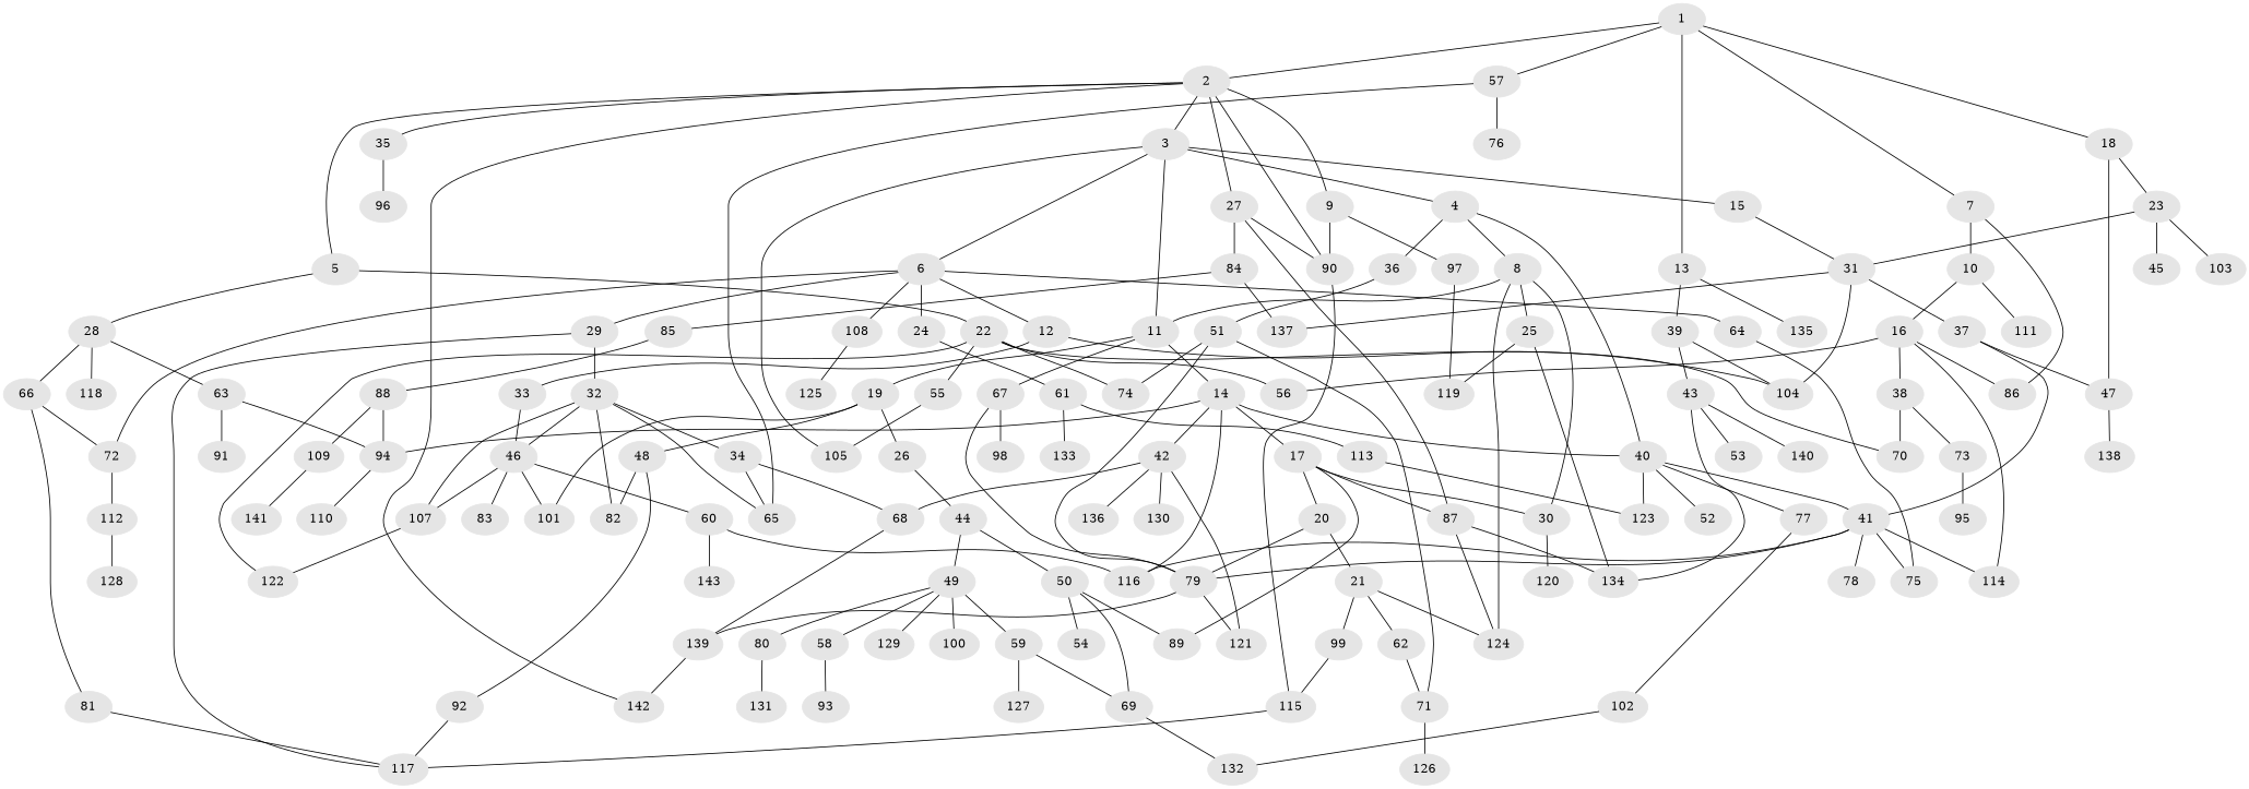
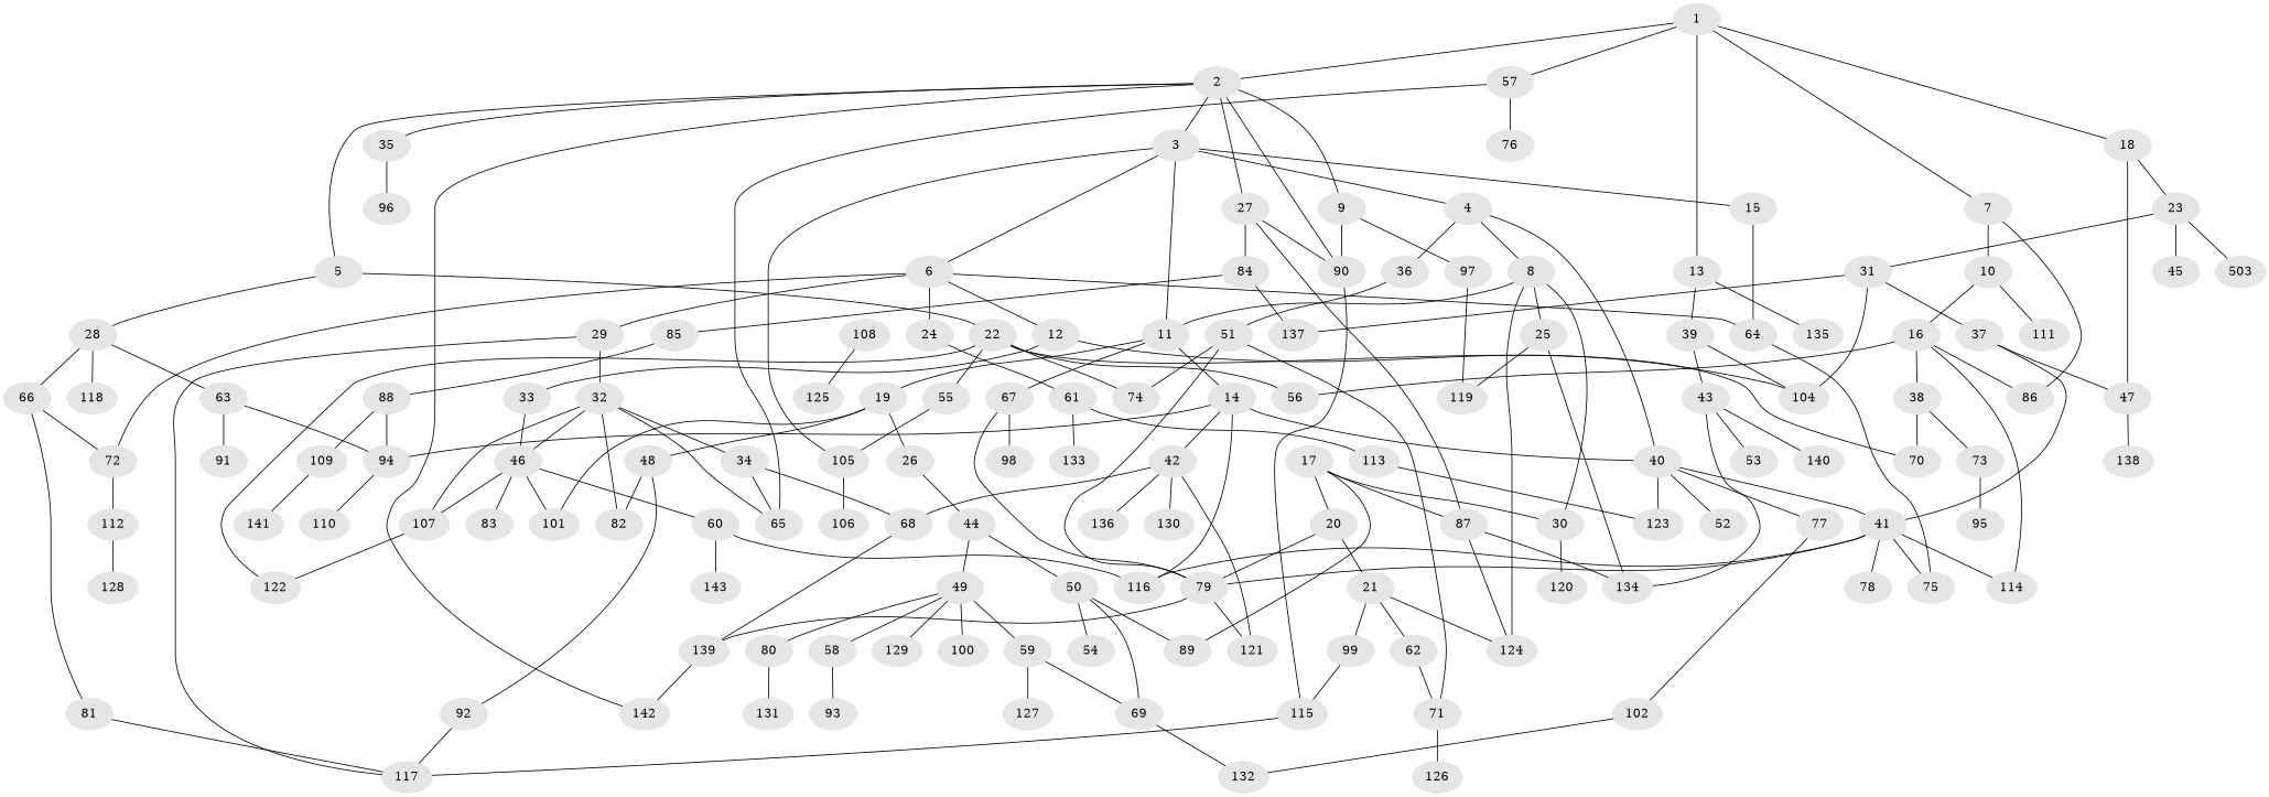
  graph {
    node [color=gray90 style=filled]
    1
    2
    7
    13
    18
    57
    3
    5
    9
    27
    35
    90
    142
    10
    86
    39
    135
    23
    47
    65
    76
    4
    6
    11
    15
    105
    22
    28
    97
    87
    84
    96
    115
    8
    36
    40
    12
    24
    29
    64
    72
    108
    14
    19
    67
    31
+   106
    25
    30
    124
    119
    134
    51
    41
    52
    77
    123
    56
    55
    70
    74
    122
    63
    66
    118
    33
    104
    61
    32
    117
    75
    112
    125
    16
    111
    120
    38
    114
    17
    42
    94
    116
    26
    48
    101
    79
    98
    46
    43
    20
    89
    68
    121
    130
    136
    110
    37
    137
    73
    21
    45
-   103
+   103 [label=503]
    138
    44
    82
    92
    62
    99
    139
    71
    133
    113
    49
    50
    85
    91
    81
    34
    107
    60
    83
    78
    95
    53
    140
    102
    100
    58
    59
    80
    129
    54
    69
    143
    93
    127
    131
    132
    126
    128
    88
    109
    141
    1 -- 2
    1 -- 7
    1 -- 13
    1 -- 18
    1 -- 57
    2 -- 3
    2 -- 5
    2 -- 9
    2 -- 27
    2 -- 35
    2 -- 90
    2 -- 142
    7 -- 10
    7 -- 86
    13 -- 39
    13 -- 135
    18 -- 23
    18 -- 47
    57 -- 65
    57 -- 76
    3 -- 4
    3 -- 6
    3 -- 11
    3 -- 15
    3 -- 105
    5 -- 22
    5 -- 28
    9 -- 90
    9 -- 97
    27 -- 90
    27 -- 87
    27 -- 84
    35 -- 96
    90 -- 115
    10 -- 16
    10 -- 111
    39 -- 104
    39 -- 43
    23 -- 31
    23 -- 45
    23 -- 103
    47 -- 138
    4 -- 8
    4 -- 36
    4 -- 40
    6 -- 12
    6 -- 24
    6 -- 29
    6 -- 64
    6 -- 72
-   6 -- 108
    11 -- 14
    11 -- 19
    11 -- 67
-   15 -- 31
+   15 -- 64
+   105 -- 106
    22 -- 56
    22 -- 55
    22 -- 70
    22 -- 74
    22 -- 122
    28 -- 63
    28 -- 66
    28 -- 118
    97 -- 119
    87 -- 124
    87 -- 134
    84 -- 137
    84 -- 85
    115 -- 117
    8 -- 11
    8 -- 25
    8 -- 30
    8 -- 124
    36 -- 51
    40 -- 41
    40 -- 52
    40 -- 77
    40 -- 123
    12 -- 33
    12 -- 104
    24 -- 61
    29 -- 32
    29 -- 117
    64 -- 75
    72 -- 112
    108 -- 125
    14 -- 40
-   14 -- 17
    14 -- 42
    14 -- 94
    14 -- 116
    19 -- 26
    19 -- 48
    19 -- 101
    67 -- 79
    67 -- 98
    31 -- 104
    31 -- 37
    31 -- 137
    25 -- 119
    25 -- 134
    30 -- 120
    51 -- 74
    51 -- 79
    51 -- 71
    41 -- 75
    41 -- 114
    41 -- 116
    41 -- 79
    41 -- 78
    77 -- 102
    55 -- 105
    63 -- 94
    63 -- 91
    66 -- 72
    66 -- 81
    33 -- 46
    61 -- 133
    61 -- 113
    32 -- 65
    32 -- 46
    32 -- 82
    32 -- 34
    32 -- 107
    112 -- 128
    16 -- 86
    16 -- 56
    16 -- 38
    16 -- 114
    38 -- 70
    38 -- 73
    17 -- 87
    17 -- 30
    17 -- 20
    17 -- 89
    42 -- 68
    42 -- 121
    42 -- 130
    42 -- 136
    94 -- 110
    26 -- 44
    48 -- 82
    48 -- 92
    79 -- 121
    79 -- 139
    46 -- 101
    46 -- 107
    46 -- 60
    46 -- 83
    43 -- 134
    43 -- 53
    43 -- 140
    20 -- 79
    20 -- 21
    68 -- 139
    37 -- 47
    37 -- 41
    73 -- 95
    21 -- 124
    21 -- 62
    21 -- 99
    44 -- 49
    44 -- 50
    92 -- 117
    62 -- 71
    99 -- 115
    139 -- 142
    71 -- 126
    113 -- 123
    49 -- 100
    49 -- 58
    49 -- 59
    49 -- 80
    49 -- 129
    50 -- 89
    50 -- 54
    50 -- 69
    85 -- 88
    81 -- 117
    34 -- 65
    34 -- 68
    107 -- 122
    60 -- 116
    60 -- 143
    102 -- 132
    58 -- 93
    59 -- 69
    59 -- 127
    80 -- 131
    69 -- 132
    88 -- 94
    88 -- 109
    109 -- 141
  }
